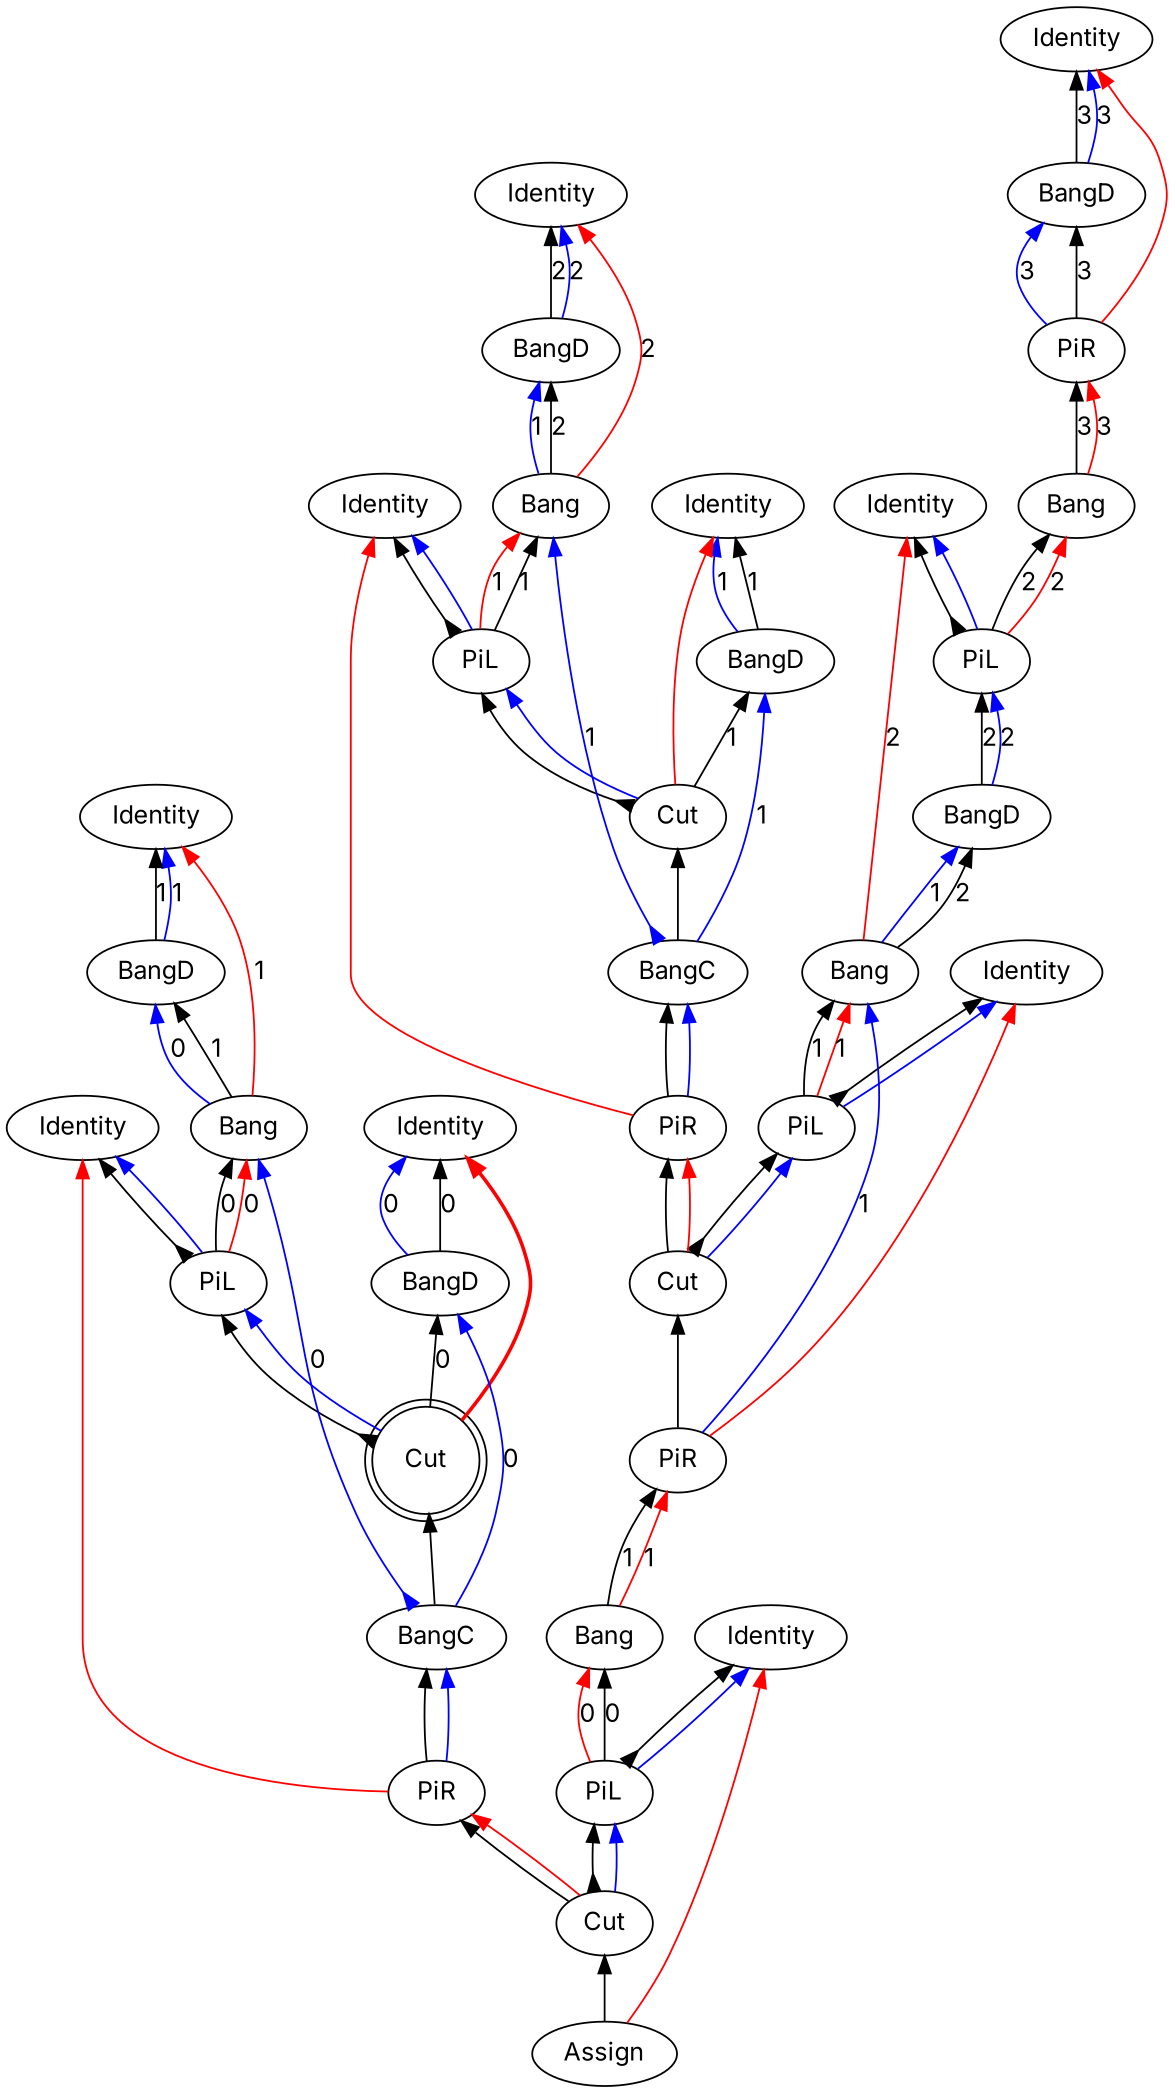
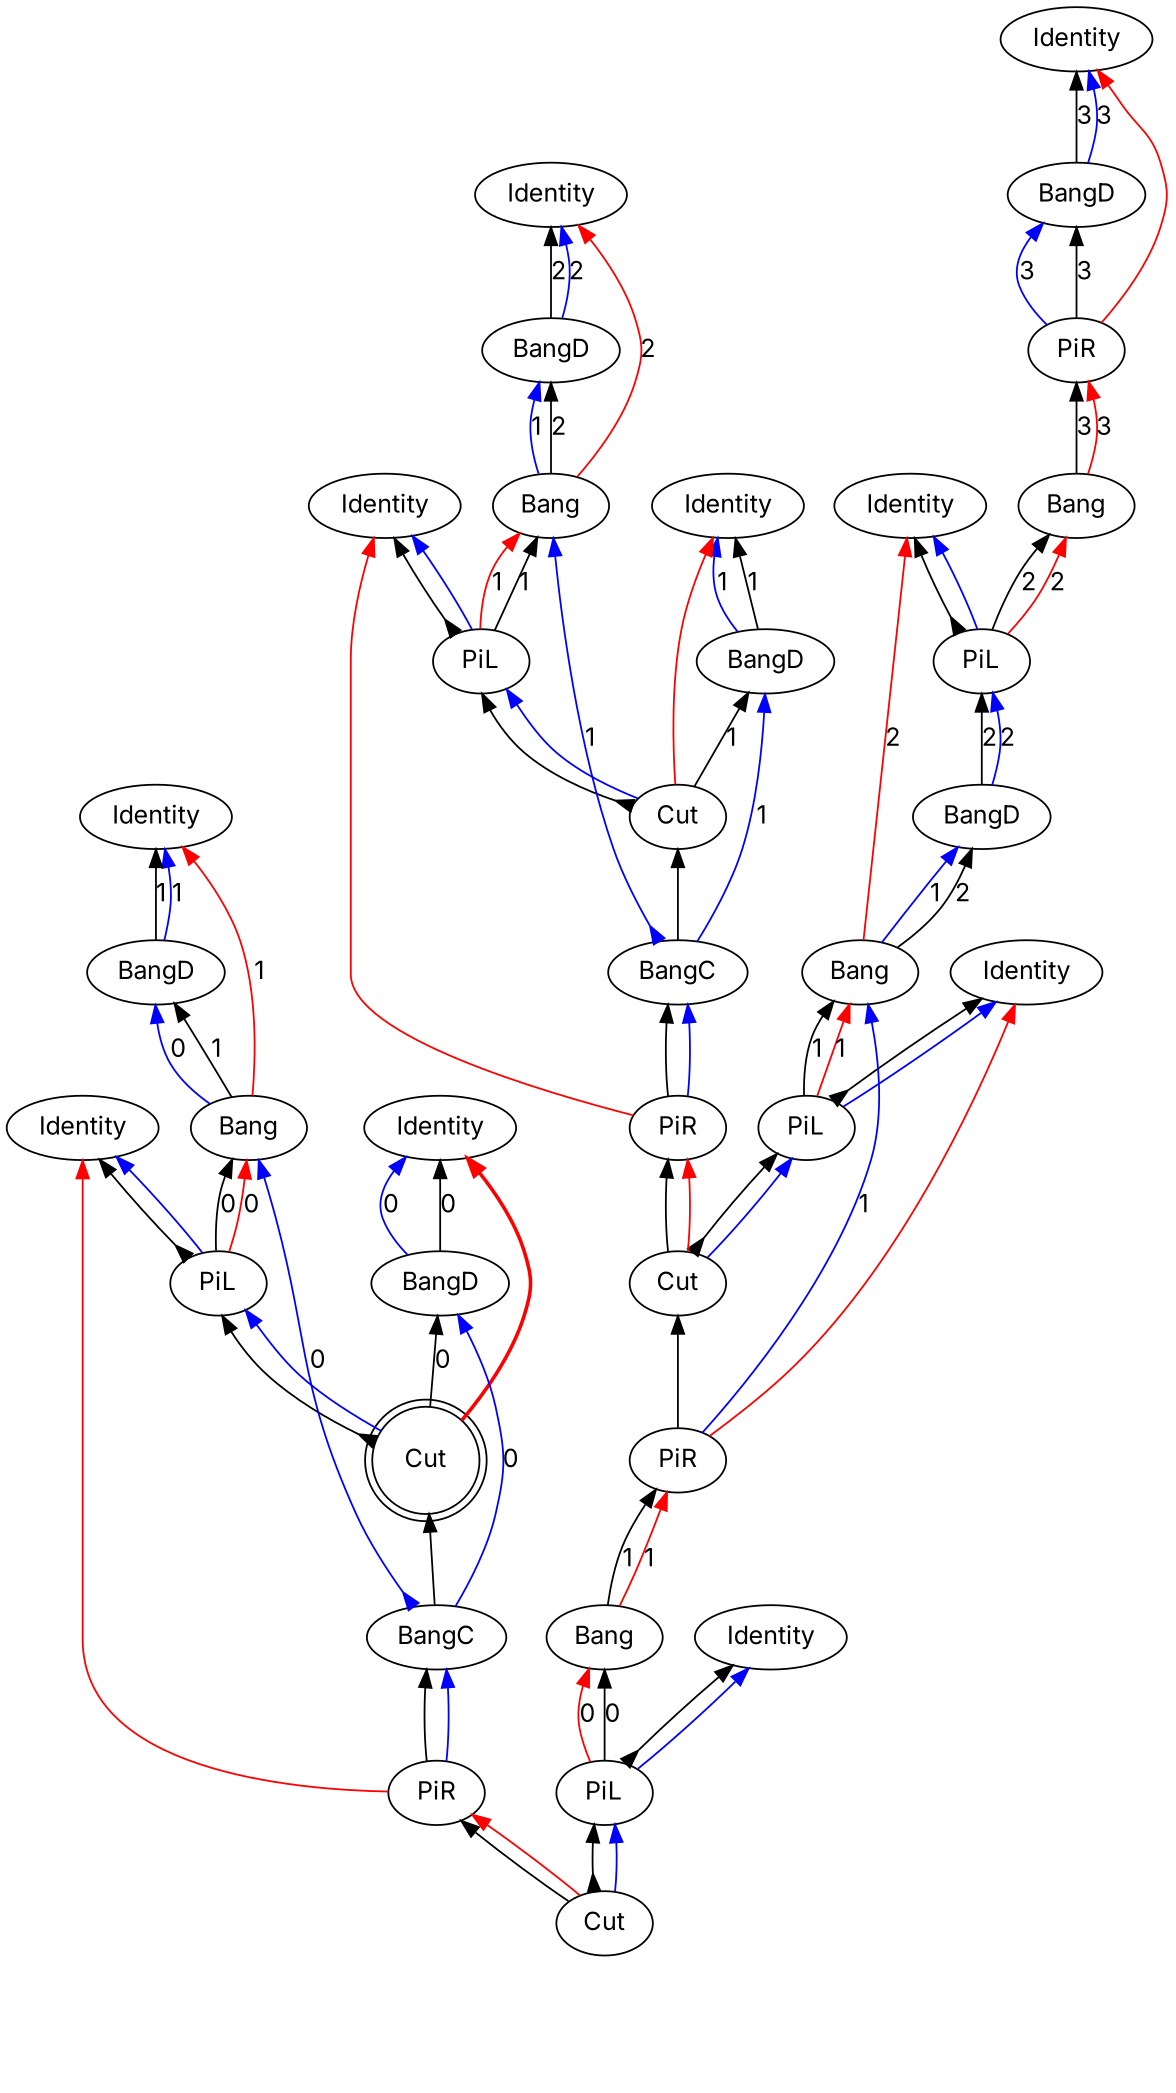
  digraph {
    rankdir=BT
    fontname=Inter
    node [fontname=Inter]
    edge [arrowhead=normal arrowtail=none color=black dir=both weight=2 fontname=Inter]
    n1 [label=Identity]
    n2 [label=BangD]
    n3 [label=PiR]
    n4 [label=Bang]
    n5 [label=Identity]
    n6 [label=PiL]
    n7 [label=BangD]
    n8 [label=Bang]
    n9 [label=Identity]
    n10 [label=PiL]
    n11 [label=Identity]
    n12 [label=BangD]
    n13 [label=Bang]
    n14 [label=Identity]
    n15 [label=PiL]
    n16 [label=Identity]
    n17 [label=BangD]
    n18 [label=Cut]
    n19 [label=BangC]
    n20 [label=PiR]
    n21 [label=Cut]
    n22 [label=PiR]
    n23 [label=Bang]
    n24 [label=Identity]
    n25 [label=PiL]
    n26 [label=Identity]
    n27 [label=BangD]
    n28 [label=Bang]
    n29 [label=Identity]
    n30 [label=PiL]
    n31 [label=Identity]
    n32 [label=BangD]
    n33 [label=Cut shape=doublecircle]
    n34 [label=BangC]
    n35 [label=PiR]
    n36 [label=Cut]
-   n37 [label=Assign]
    n2 -> n1 [color=blue label=3]
    n2 -> n1 [label=3 weight=5]
    n3 -> n1 [color=red]
    n3 -> n2 [color=blue label=3]
    n3 -> n2 [label=3 weight=5]
    n4 -> n3 [label=3 weight=5]
    n4 -> n3 [color=red label=3]
    n6 -> n4 [label=2 weight=5]
    n6 -> n4 [color=red label=2]
    n6 -> n5 [arrowtail=inv weight=5]
    n6 -> n5 [color=blue]
    n7 -> n6 [label=2 weight=5]
    n7 -> n6 [color=blue label=2]
    n8 -> n5 [color=red label=2]
    n8 -> n7 [label=2 weight=5]
    n8 -> n7 [color=blue label=1]
    n10 -> n8 [label=1 weight=5]
    n10 -> n8 [color=red label=1]
    n10 -> n9 [arrowtail=inv weight=5]
    n10 -> n9 [color=blue]
    n12 -> n11 [color=blue label=2]
    n12 -> n11 [label=2 weight=5]
    n13 -> n11 [color=red label=2]
    n13 -> n12 [label=2 weight=5]
    n13 -> n12 [color=blue label=1]
    n15 -> n13 [label=1 weight=5]
    n15 -> n13 [color=red label=1]
    n15 -> n14 [arrowtail=inv weight=5]
    n15 -> n14 [color=blue]
    n17 -> n16 [color=blue label=1]
    n17 -> n16 [label=1 weight=5]
    n18 -> n15 [arrowtail=inv weight=5]
    n18 -> n15 [color=blue]
    n18 -> n16 [color=red]
    n18 -> n17 [label=1 weight=5]
    n19 -> n13 [arrowtail=inv color=blue label=1]
    n19 -> n17 [color=blue label=1]
    n19 -> n18 [weight=5]
    n20 -> n14 [color=red]
    n20 -> n19 [weight=5]
    n20 -> n19 [color=blue]
    n21 -> n10 [arrowtail=inv weight=5]
    n21 -> n10 [color=blue]
    n21 -> n20 [weight=5]
    n21 -> n20 [color=red]
    n22 -> n8 [color=blue label=1]
    n22 -> n9 [color=red]
    n22 -> n21 [weight=5]
    n23 -> n22 [label=1 weight=5]
    n23 -> n22 [color=red label=1]
    n25 -> n23 [label=0 weight=5]
    n25 -> n23 [color=red label=0]
    n25 -> n24 [arrowtail=inv weight=5]
    n25 -> n24 [color=blue]
    n27 -> n26 [color=blue label=1]
    n27 -> n26 [label=1 weight=5]
    n28 -> n26 [color=red label=1]
    n28 -> n27 [label=1 weight=5]
    n28 -> n27 [color=blue label=0]
    n30 -> n28 [label=0 weight=5]
    n30 -> n28 [color=red label=0]
    n30 -> n29 [arrowtail=inv weight=5]
    n30 -> n29 [color=blue]
    n32 -> n31 [color=blue label=0]
    n32 -> n31 [label=0 weight=5]
    n33 -> n30 [arrowtail=inv weight=5]
    n33 -> n30 [color=blue]
    n33 -> n31 [color=red penwidth=2]
    n33 -> n32 [label=0 weight=5]
    n34 -> n28 [arrowtail=inv color=blue label=0]
    n34 -> n32 [color=blue label=0]
    n34 -> n33 [weight=5]
    n35 -> n29 [color=red]
    n35 -> n34 [weight=5]
    n35 -> n34 [color=blue]
    n36 -> n25 [arrowtail=inv weight=5]
    n36 -> n25 [color=blue]
    n36 -> n35 [weight=5]
    n36 -> n35 [color=red]
-   n37 -> n24 [color=red]
-   n37 -> n36 [weight=5]
  }
